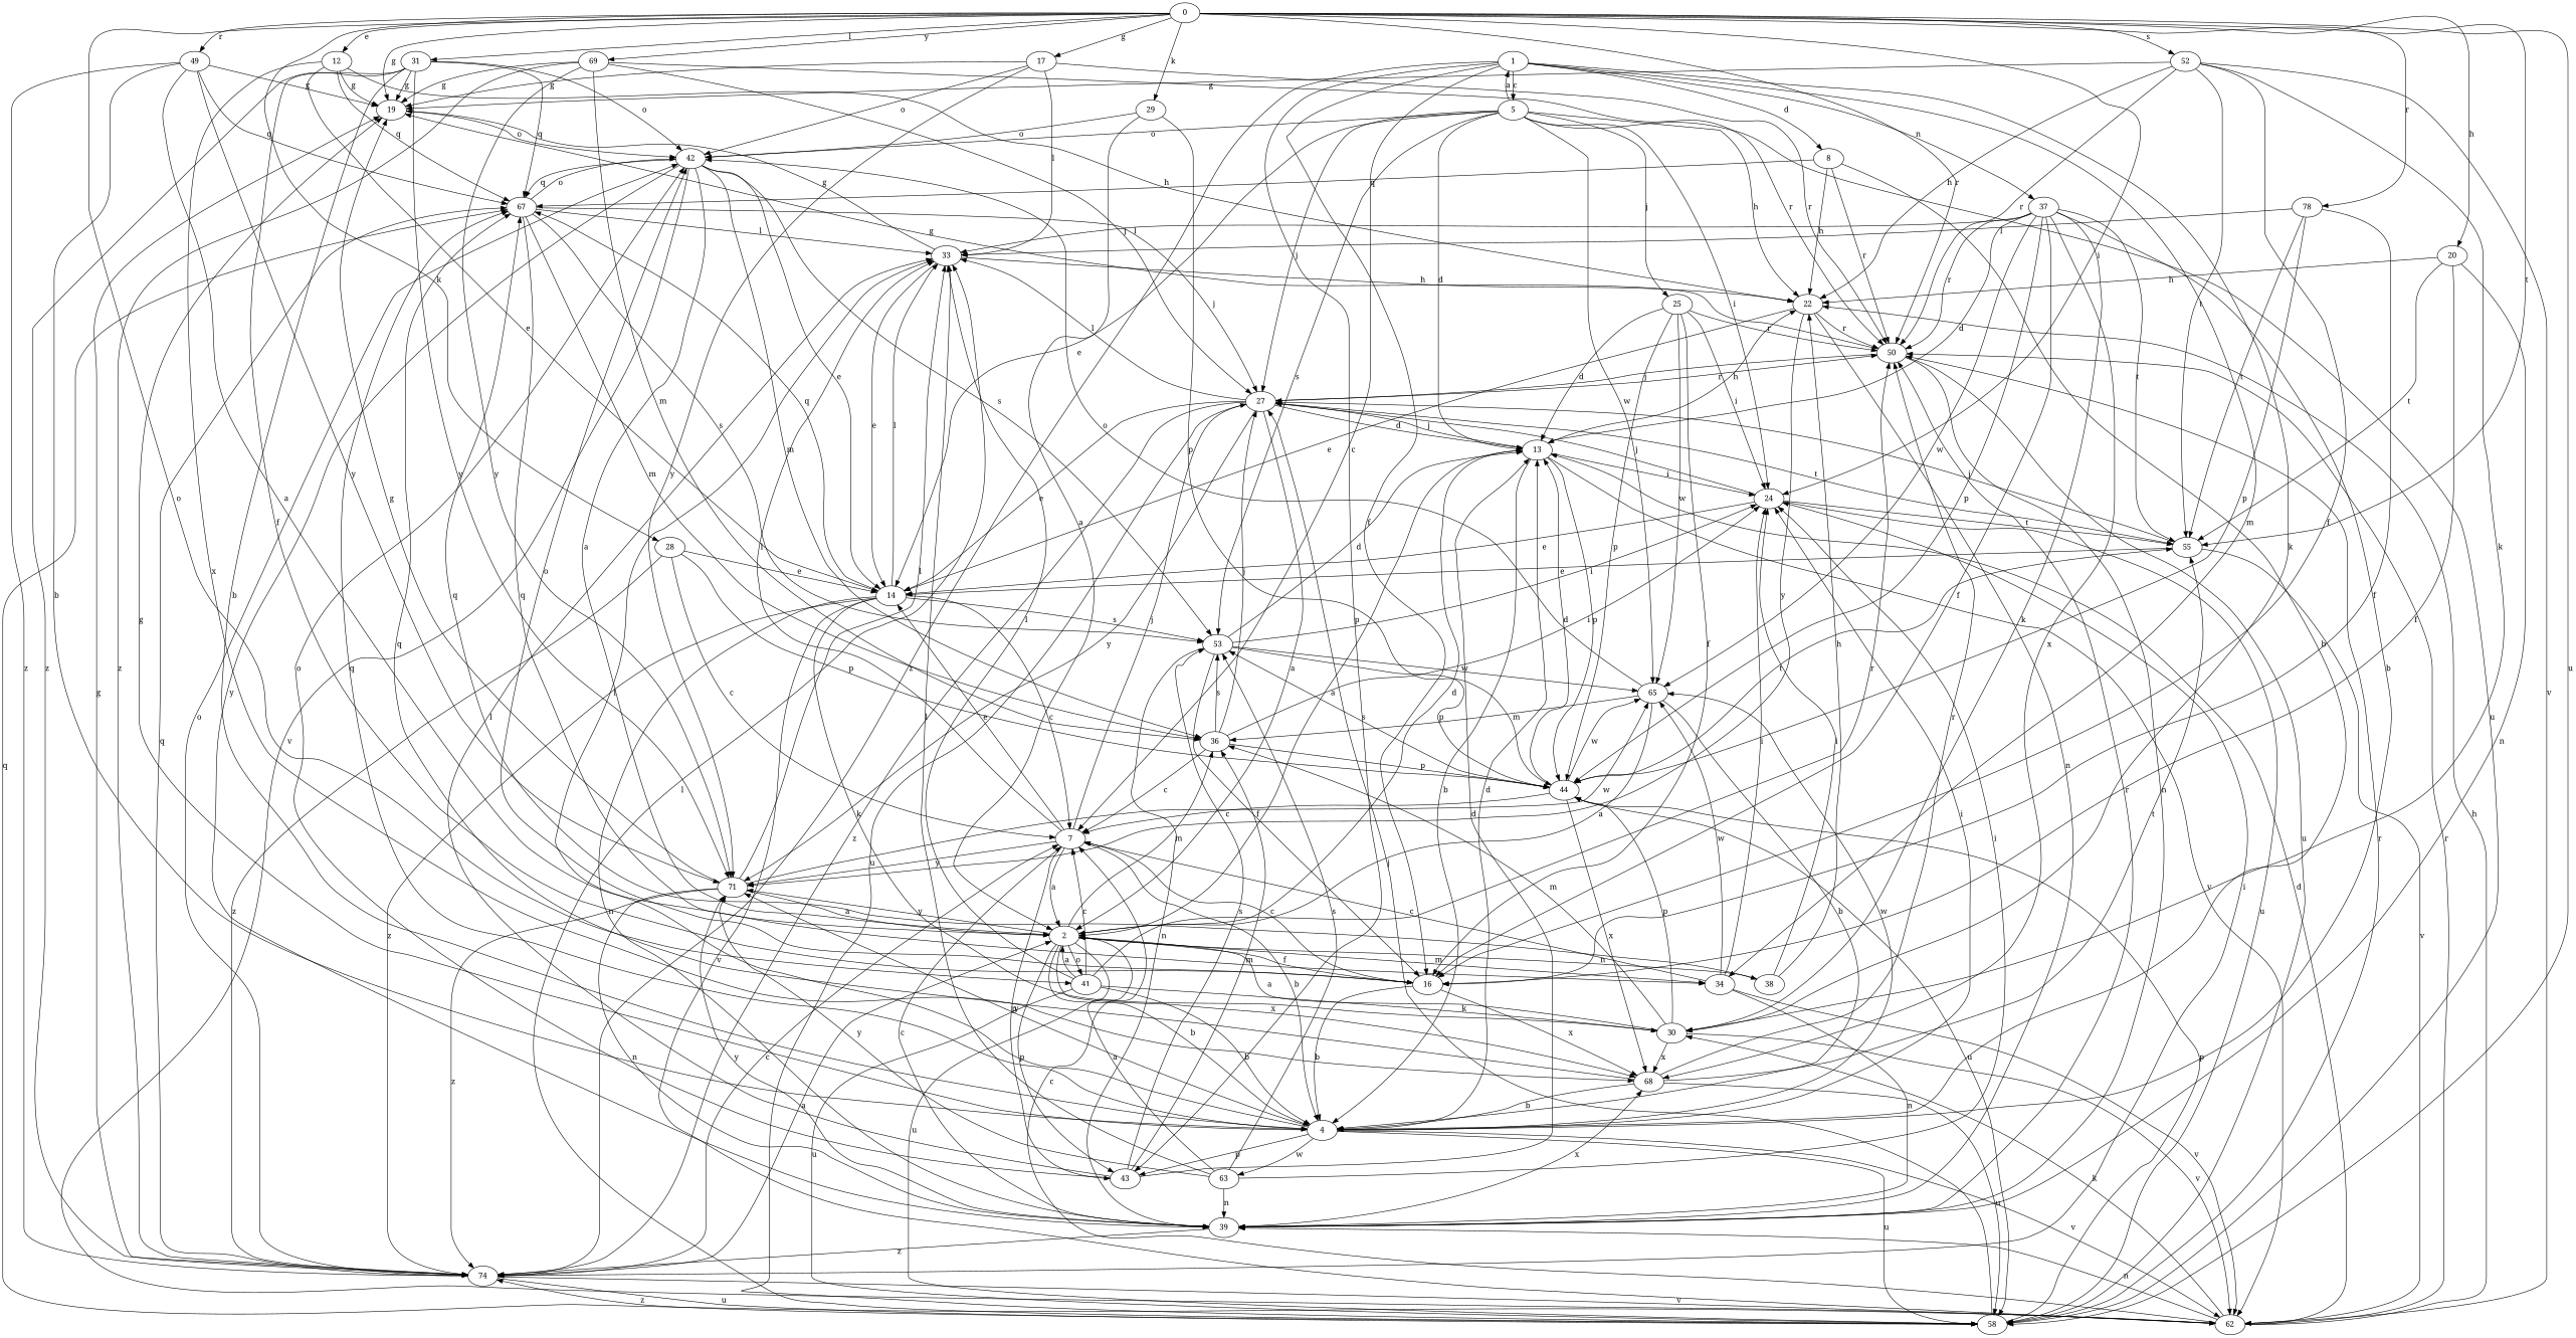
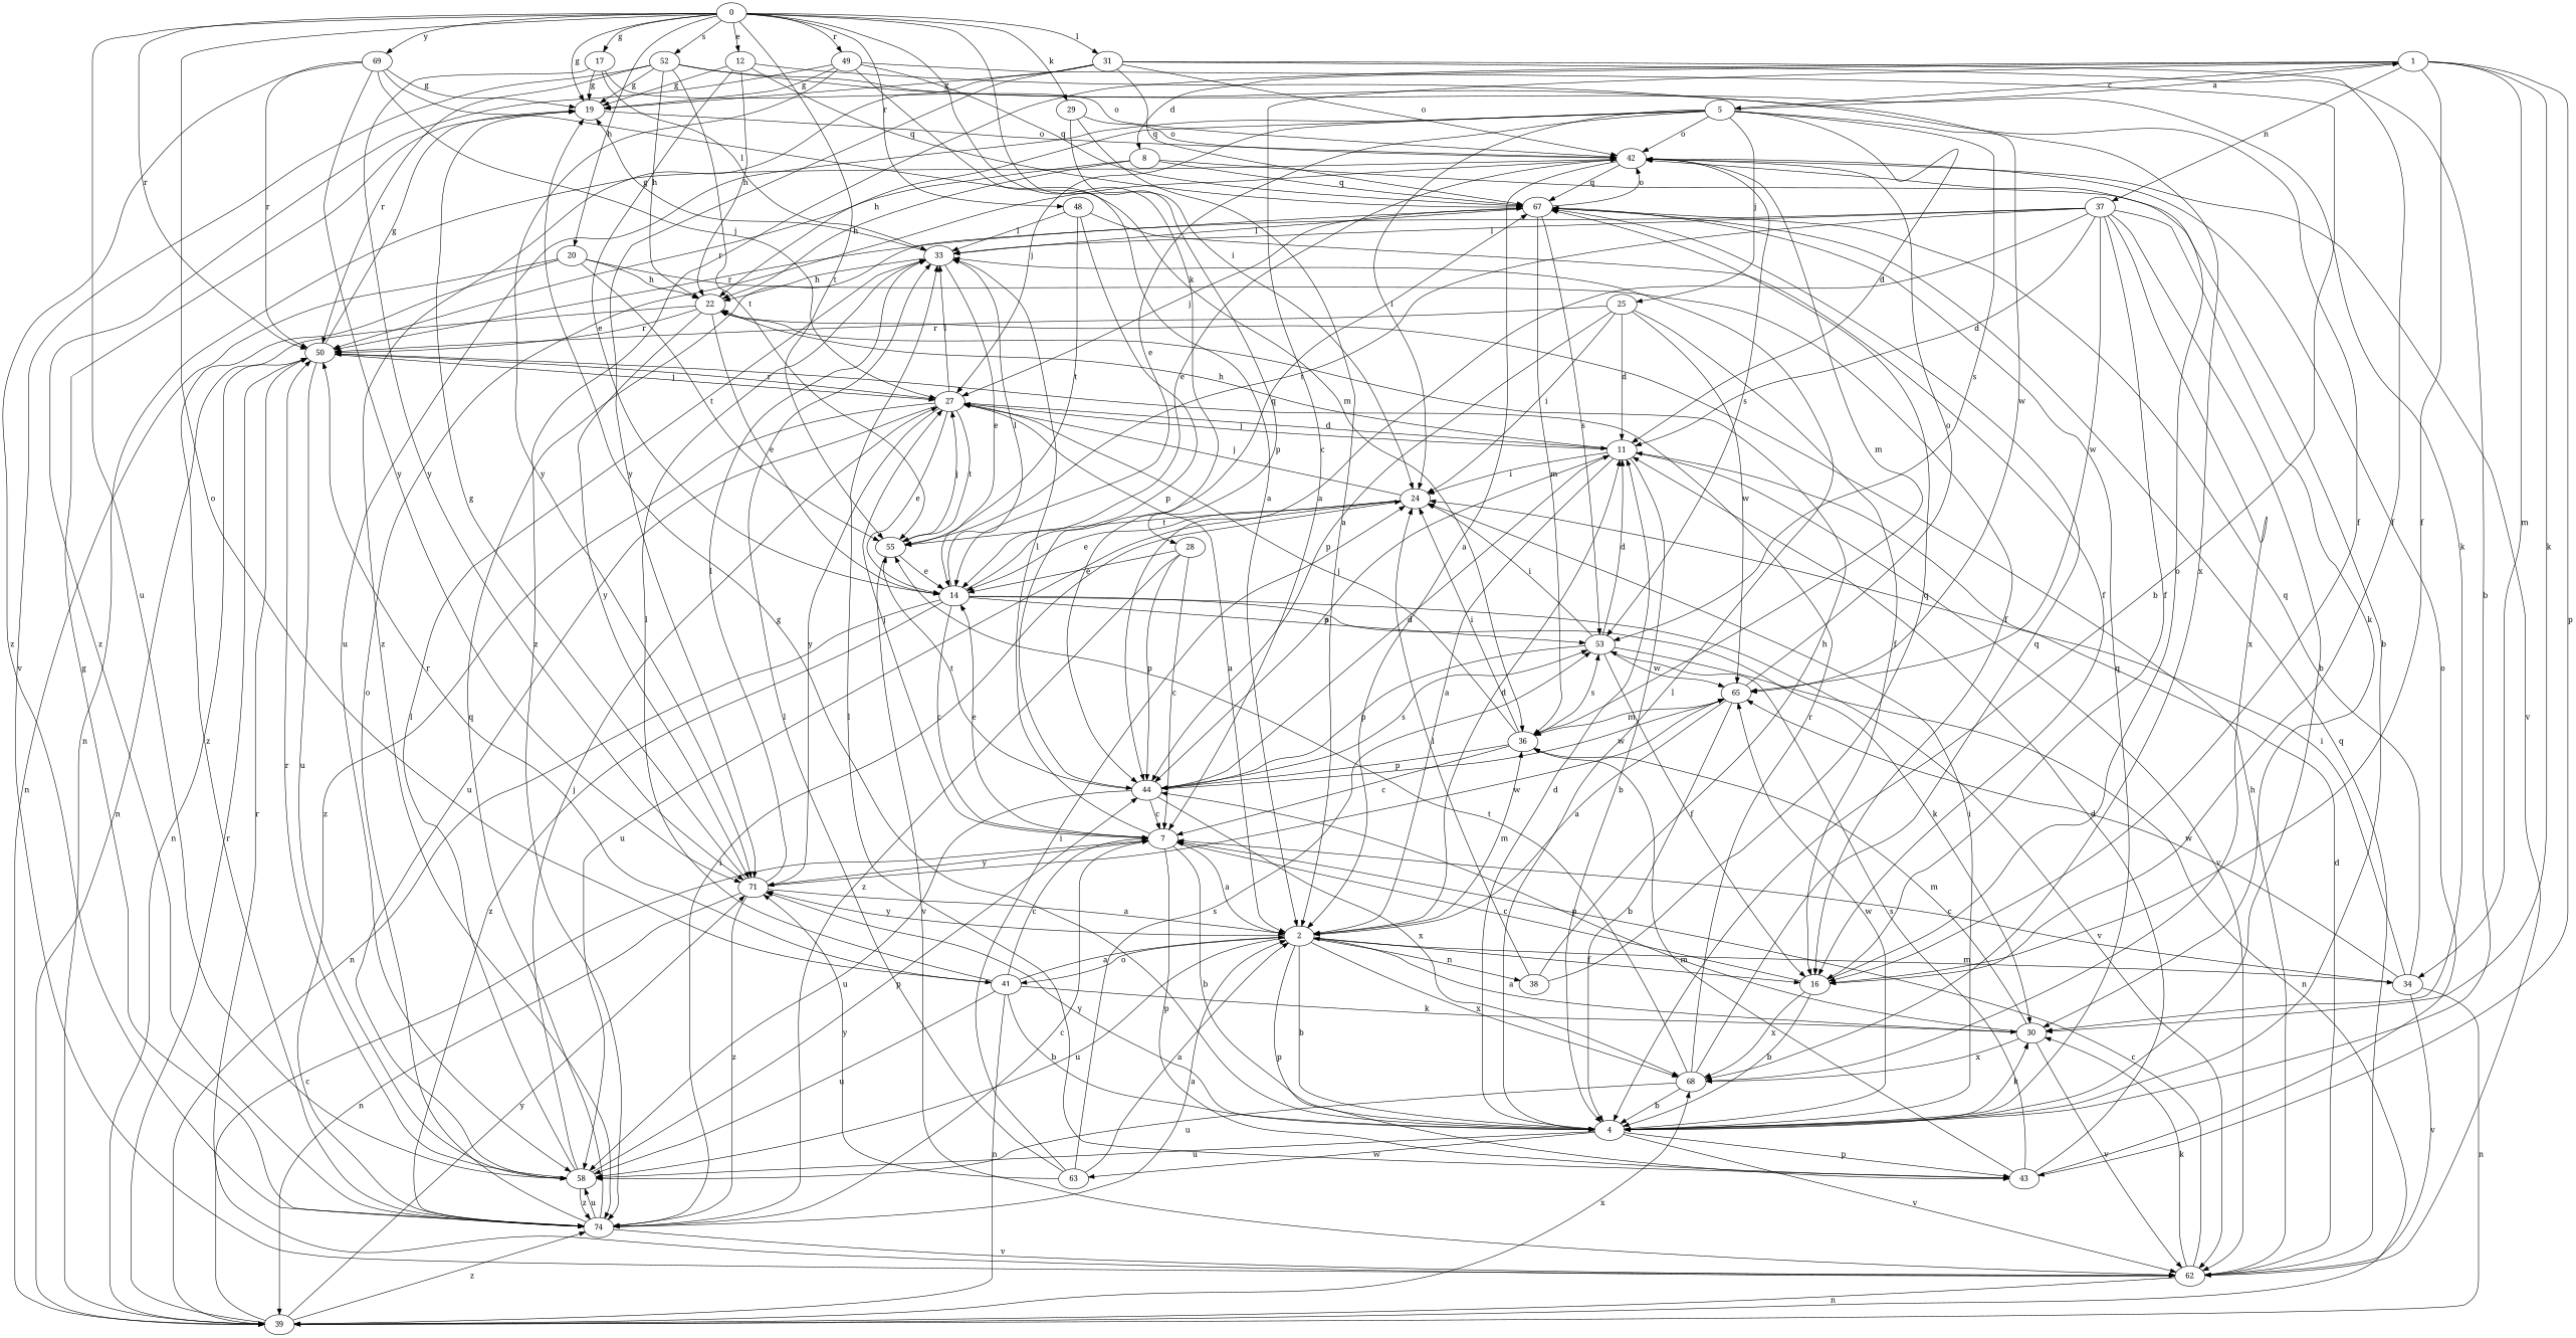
  strict digraph {
    fontname="Noto Serif"
    node [fontname="Noto Serif"]
    edge [fontname="Noto Serif"]
    0
    12
    17
    19
    20
    24
    28
    29
    31
    41
-   48 [label=78]
+   48
    49
    50
    52
    55
    58
    69
    68
    n19 [label=67]
    14
    22
    71
    33
    42
    16
    74
    39
    27
    7
    44
    2
    4
    30
    62
    36
    1
    5
    8
    34
    37
    43
-   11 [label=13]
+   11
    65
    25
    53
    38
    63
    0 -> 12 [label=e]
    0 -> 17 [label=g]
    0 -> 19 [label=g]
    0 -> 20 [label=h]
    0 -> 24 [label=i]
    0 -> 28 [label=k]
    0 -> 29 [label=k]
    0 -> 31 [label=l]
    0 -> 41 [label=o]
    0 -> 48 [label=r]
    0 -> 49 [label=r]
    0 -> 50 [label=r]
    0 -> 52 [label=s]
    0 -> 55 [label=t]
    0 -> 58 [label=u]
    0 -> 69 [label=y]
    12 -> 19 [label=g]
    12 -> 68 [label=x]
    12 -> n19 [label=q]
    12 -> 14 [label=e]
    12 -> 22 [label=h]
    17 -> 19 [label=g]
-   17 -> 50 [label=r]
    17 -> 71 [label=y]
    17 -> 33 [label=l]
    17 -> 42 [label=o]
    19 -> 42 [label=o]
    20 -> 55 [label=t]
    20 -> 22 [label=h]
    20 -> 16 [label=f]
+   20 -> 74 [label=z]
    20 -> 39 [label=n]
    24 -> 55 [label=t]
    24 -> 58 [label=u]
    24 -> 14 [label=e]
    24 -> 27 [label=j]
    28 -> 14 [label=e]
    28 -> 74 [label=z]
    28 -> 7 [label=c]
    28 -> 44 [label=p]
    29 -> 42 [label=o]
    29 -> 44 [label=p]
    29 -> 2 [label=a]
    31 -> 19 [label=g]
    31 -> n19 [label=q]
    31 -> 71 [label=y]
    31 -> 42 [label=o]
    31 -> 16 [label=f]
    31 -> 74 [label=z]
    31 -> 4 [label=b]
    41 -> 50 [label=r]
    41 -> 58 [label=u]
    41 -> 33 [label=l]
    41 -> 7 [label=c]
    41 -> 2 [label=a]
    41 -> 4 [label=b]
    41 -> 30 [label=k]
    48 -> 55 [label=t]
    48 -> 33 [label=l]
    48 -> 16 [label=f]
    48 -> 44 [label=p]
    49 -> 19 [label=g]
    49 -> n19 [label=q]
    49 -> 71 [label=y]
    49 -> 74 [label=z]
    49 -> 2 [label=a]
    49 -> 4 [label=b]
    50 -> 19 [label=g]
    50 -> 58 [label=u]
    50 -> 39 [label=n]
    50 -> 27 [label=j]
    52 -> 19 [label=g]
    52 -> 50 [label=r]
    52 -> 55 [label=t]
    52 -> 22 [label=h]
    52 -> 16 [label=f]
    52 -> 30 [label=k]
    52 -> 62 [label=v]
    55 -> 14 [label=e]
    55 -> 27 [label=j]
    55 -> 62 [label=v]
    58 -> 50 [label=r]
    58 -> 33 [label=l]
    58 -> 74 [label=z]
    58 -> 27 [label=j]
    58 -> 44 [label=p]
    69 -> 19 [label=g]
    69 -> 50 [label=r]
    69 -> 71 [label=y]
    69 -> 74 [label=z]
    69 -> 27 [label=j]
    69 -> 36 [label=m]
    68 -> 50 [label=r]
    68 -> 55 [label=t]
    68 -> 58 [label=u]
    68 -> n19 [label=q]
    68 -> 4 [label=b]
    n19 -> 33 [label=l]
    n19 -> 42 [label=o]
    n19 -> 27 [label=j]
    n19 -> 36 [label=m]
    n19 -> 53 [label=s]
    14 -> n19 [label=q]
    14 -> 33 [label=l]
    14 -> 74 [label=z]
    14 -> 39 [label=n]
    14 -> 7 [label=c]
    14 -> 30 [label=k]
    14 -> 62 [label=v]
    14 -> 53 [label=s]
    22 -> 50 [label=r]
    22 -> 14 [label=e]
    22 -> 71 [label=y]
    22 -> 39 [label=n]
    71 -> 19 [label=g]
    71 -> 33 [label=l]
    71 -> 74 [label=z]
    71 -> 39 [label=n]
    71 -> 2 [label=a]
    71 -> 65 [label=w]
    33 -> 19 [label=g]
    33 -> 14 [label=e]
    33 -> 22 [label=h]
    42 -> n19 [label=q]
    42 -> 14 [label=e]
-   42 -> 39 [label=y]
+   42 -> 39 [label=n]
    42 -> 2 [label=a]
    42 -> 62 [label=v]
    42 -> 36 [label=m]
    42 -> 53 [label=s]
    16 -> 68 [label=x]
    16 -> 42 [label=o]
    16 -> 7 [label=c]
    16 -> 4 [label=b]
    74 -> 19 [label=g]
    74 -> 24 [label=i]
    74 -> 58 [label=u]
    74 -> n19 [label=q]
    74 -> 42 [label=o]
    74 -> 7 [label=c]
    74 -> 2 [label=a]
    74 -> 62 [label=v]
    39 -> 50 [label=r]
    39 -> 68 [label=x]
    39 -> 71 [label=y]
    39 -> 74 [label=z]
    39 -> 7 [label=c]
    27 -> 50 [label=r]
    27 -> 55 [label=t]
    27 -> 58 [label=u]
    27 -> 14 [label=e]
    27 -> 71 [label=y]
    27 -> 33 [label=l]
    27 -> 74 [label=z]
    27 -> 2 [label=a]
    27 -> 11 [label=d]
    7 -> 14 [label=e]
    7 -> 71 [label=y]
    7 -> 33 [label=l]
    7 -> 27 [label=j]
    7 -> 2 [label=a]
    7 -> 4 [label=b]
    7 -> 43 [label=p]
    44 -> 55 [label=t]
    44 -> 58 [label=u]
    44 -> 68 [label=x]
    44 -> 7 [label=c]
    44 -> 11 [label=d]
    44 -> 65 [label=w]
    44 -> 53 [label=s]
    2 -> 41 [label=o]
    2 -> 58 [label=u]
    2 -> 68 [label=x]
    2 -> 71 [label=y]
    2 -> 16 [label=f]
    2 -> 4 [label=b]
    2 -> 36 [label=m]
    2 -> 34 [label=m]
    2 -> 43 [label=p]
    2 -> 11 [label=d]
    2 -> 38 [label=n]
    4 -> 19 [label=g]
    4 -> 24 [label=i]
    4 -> 58 [label=u]
    4 -> n19 [label=q]
    4 -> 71 [label=y]
    4 -> 33 [label=l]
+   4 -> 30 [label=k]
    4 -> 62 [label=v]
    4 -> 43 [label=p]
    4 -> 11 [label=d]
    4 -> 65 [label=w]
    4 -> 63 [label=w]
    30 -> 68 [label=x]
    30 -> 44 [label=p]
    30 -> 2 [label=a]
    30 -> 62 [label=v]
    30 -> 36 [label=m]
    62 -> 50 [label=r]
    62 -> n19 [label=q]
    62 -> 22 [label=h]
    62 -> 39 [label=n]
    62 -> 7 [label=c]
    62 -> 30 [label=k]
    62 -> 11 [label=d]
    36 -> 24 [label=i]
    36 -> 27 [label=j]
    36 -> 7 [label=c]
    36 -> 44 [label=p]
    36 -> 53 [label=s]
    1 -> 16 [label=f]
    1 -> 74 [label=z]
    1 -> 7 [label=c]
    1 -> 30 [label=k]
    1 -> 5 [label=c]
    1 -> 8 [label=d]
    1 -> 34 [label=m]
    1 -> 37 [label=n]
    1 -> 43 [label=p]
    5 -> 24 [label=i]
    5 -> 58 [label=u]
    5 -> 14 [label=e]
    5 -> 22 [label=h]
    5 -> 42 [label=o]
    5 -> 27 [label=j]
    5 -> 1 [label=a]
    5 -> 11 [label=d]
    5 -> 65 [label=w]
    5 -> 25 [label=j]
    5 -> 53 [label=s]
    8 -> 50 [label=r]
    8 -> n19 [label=q]
    8 -> 22 [label=h]
    8 -> 4 [label=b]
    34 -> 24 [label=i]
-   n19 -> 34 [label=q]
+   34 -> n19 [label=q]
    34 -> 39 [label=n]
    34 -> 7 [label=c]
    34 -> 62 [label=v]
    34 -> 65 [label=w]
    37 -> 50 [label=r]
    37 -> 55 [label=t]
    37 -> 68 [label=x]
    37 -> 33 [label=l]
    37 -> 16 [label=f]
-   37 -> 44 [label=p]
+   37 -> 44 [label=a]
    37 -> 4 [label=b]
    37 -> 30 [label=k]
    37 -> 11 [label=d]
    37 -> 65 [label=w]
    43 -> 33 [label=l]
    43 -> 42 [label=o]
    43 -> 36 [label=m]
    43 -> 11 [label=d]
    43 -> 53 [label=s]
    11 -> 24 [label=i]
    11 -> 22 [label=h]
    11 -> 27 [label=j]
    11 -> 44 [label=p]
    11 -> 2 [label=a]
    11 -> 4 [label=b]
    11 -> 62 [label=v]
    65 -> 42 [label=o]
    65 -> 2 [label=a]
    65 -> 4 [label=b]
    65 -> 36 [label=m]
    25 -> 24 [label=i]
    25 -> 50 [label=r]
    25 -> 16 [label=f]
    25 -> 44 [label=p]
    25 -> 11 [label=d]
    25 -> 65 [label=w]
    53 -> 24 [label=i]
    53 -> 16 [label=f]
    53 -> 39 [label=n]
    53 -> 44 [label=p]
    53 -> 11 [label=d]
    53 -> 65 [label=w]
    38 -> 24 [label=i]
    38 -> n19 [label=q]
    38 -> 22 [label=h]
    63 -> 24 [label=i]
    63 -> 71 [label=y]
    63 -> 33 [label=l]
-   63 -> 39 [label=n]
+   41 -> 39 [label=n]
    63 -> 2 [label=a]
    63 -> 53 [label=s]
  }
